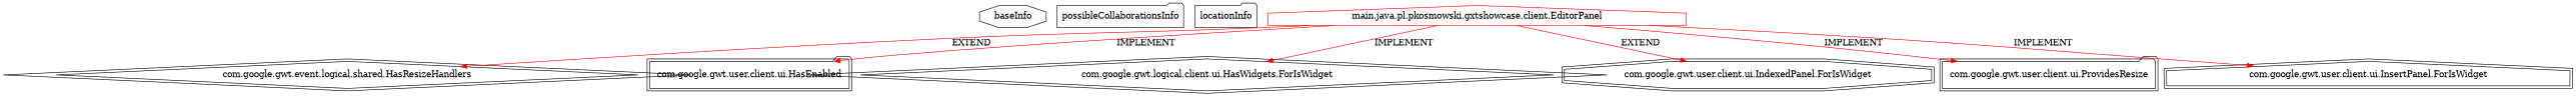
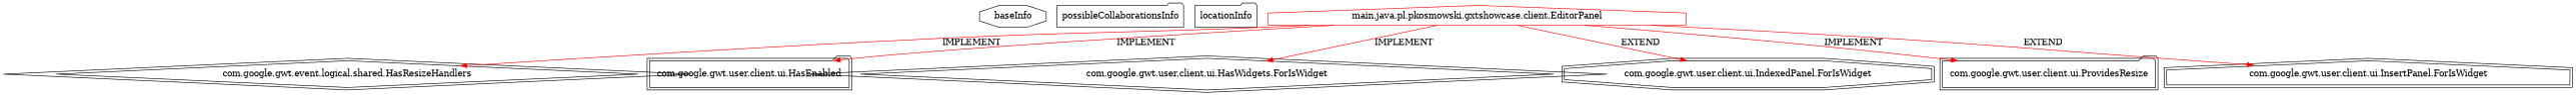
  digraph {
    node [shape=folder isFrameworkType=true vertexType=FRAMEWORK_INTERFACE_TYPE peripheries=2]
    edge [color=red]
    baseInfo [category=extension_graph graphId=3410 isAnonymous=false possibleRelation=false shape=octagon isFrameworkType="" vertexType="" peripheries=""]
    possibleCollaborationsInfo [isFrameworkType="" vertexType="" peripheries=""]
    locationInfo [contextSignature=EditorPanel filePath="/kospiotr-gwt-layout-designer/gwt-layout-designer-master/src/main/java/pl/pkosmowski/gxtshowcase/client/EditorPanel.java" graphId=3410 projectName="kospiotr-gwt-layout-designer" isFrameworkType="" vertexType="" peripheries=""]
    n4 [color=red isFrameworkType=false label="main.java.pl.pkosmowski.gxtshowcase.client.EditorPanel" shape=house vertexType=ROOT_CLIENT_CLASS_DECLARATION peripheries=""]
    n5 [label="com.google.gwt.event.logical.shared.HasResizeHandlers" shape=diamond]
    n6 [label="com.google.gwt.user.client.ui.HasEnabled"]
-   n7 [label="com.google.gwt.logical.client.ui.HasWidgets.ForIsWidget" shape=diamond]
+   n7 [label="com.google.gwt.user.client.ui.HasWidgets.ForIsWidget" shape=diamond]
    n8 [label="com.google.gwt.user.client.ui.IndexedPanel.ForIsWidget" shape=octagon]
    n9 [label="com.google.gwt.user.client.ui.ProvidesResize"]
    n10 [label="com.google.gwt.user.client.ui.InsertPanel.ForIsWidget" shape=house]
-   n4 -> n5 [label=EXTEND]
+   n4 -> n5 [label=IMPLEMENT]
    n4 -> n6 [label=IMPLEMENT]
    n4 -> n7 [label=IMPLEMENT]
    n4 -> n8 [label=EXTEND]
    n4 -> n9 [label=IMPLEMENT]
-   n4 -> n10 [label=IMPLEMENT]
+   n4 -> n10 [label=EXTEND]
  }
